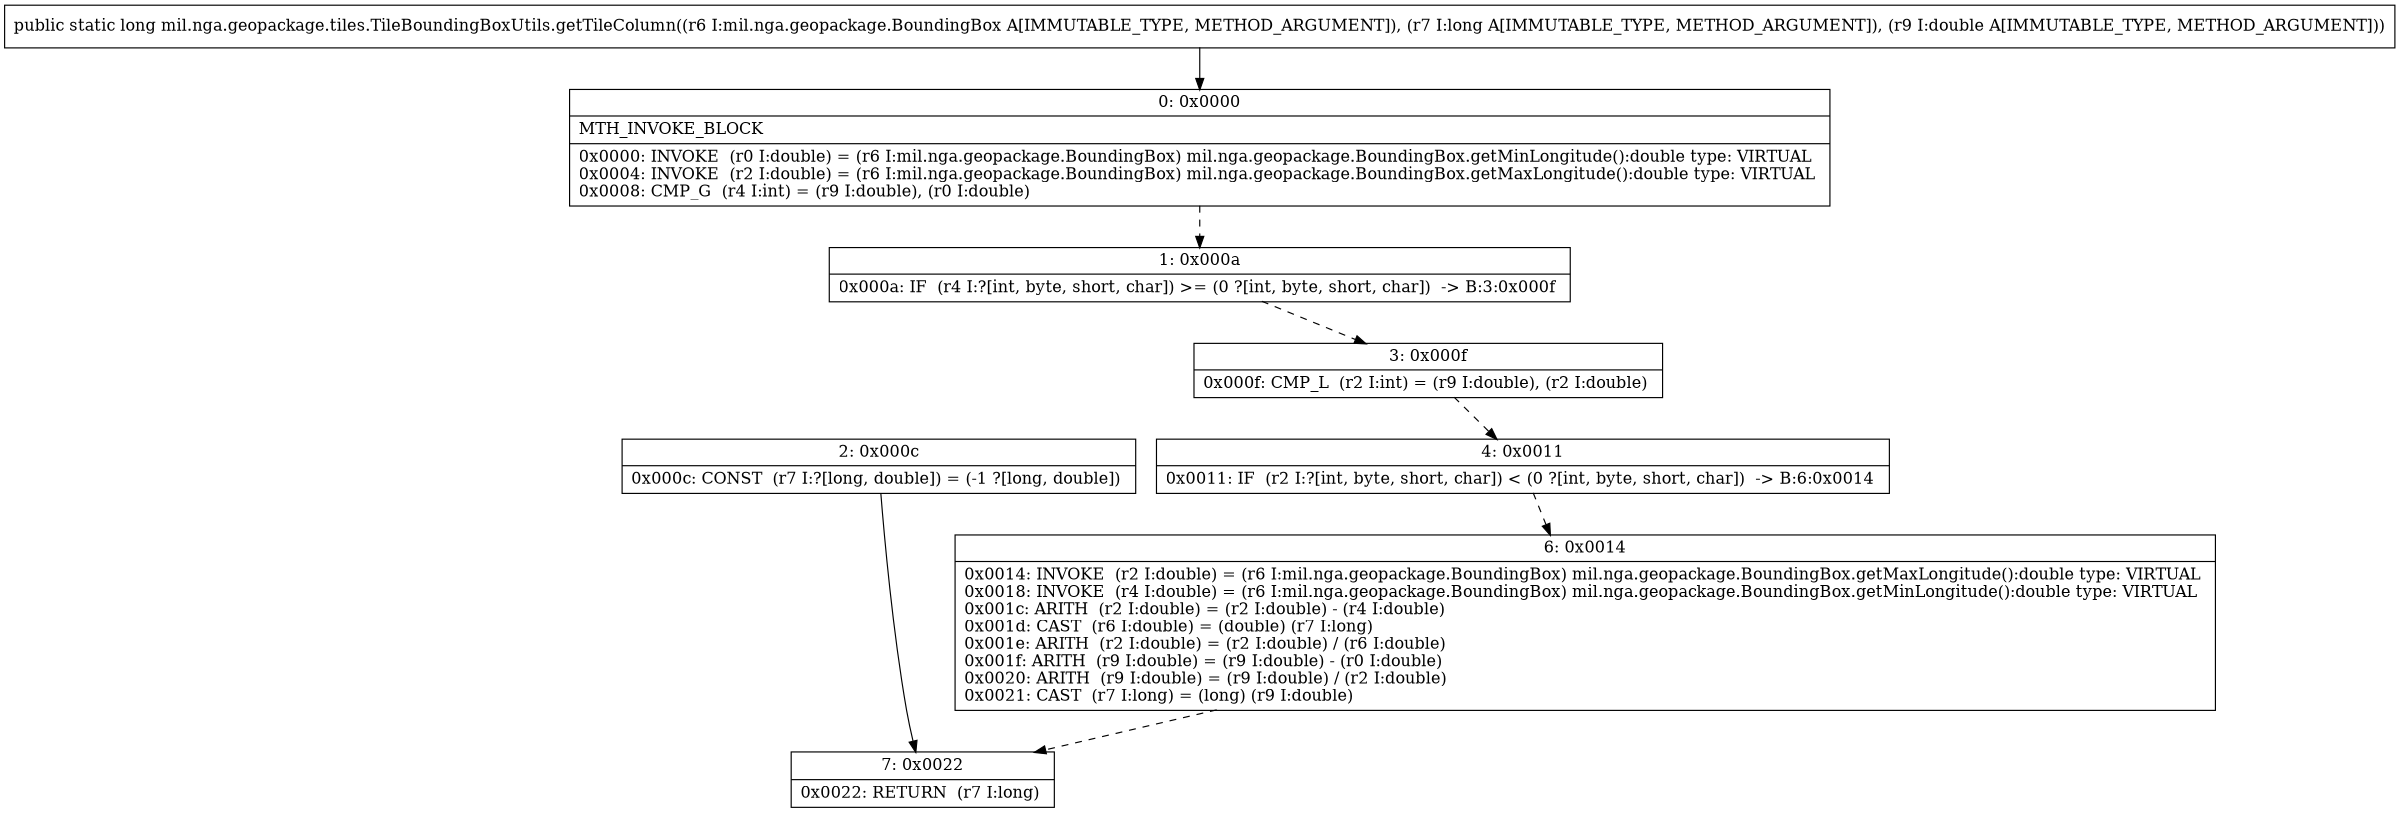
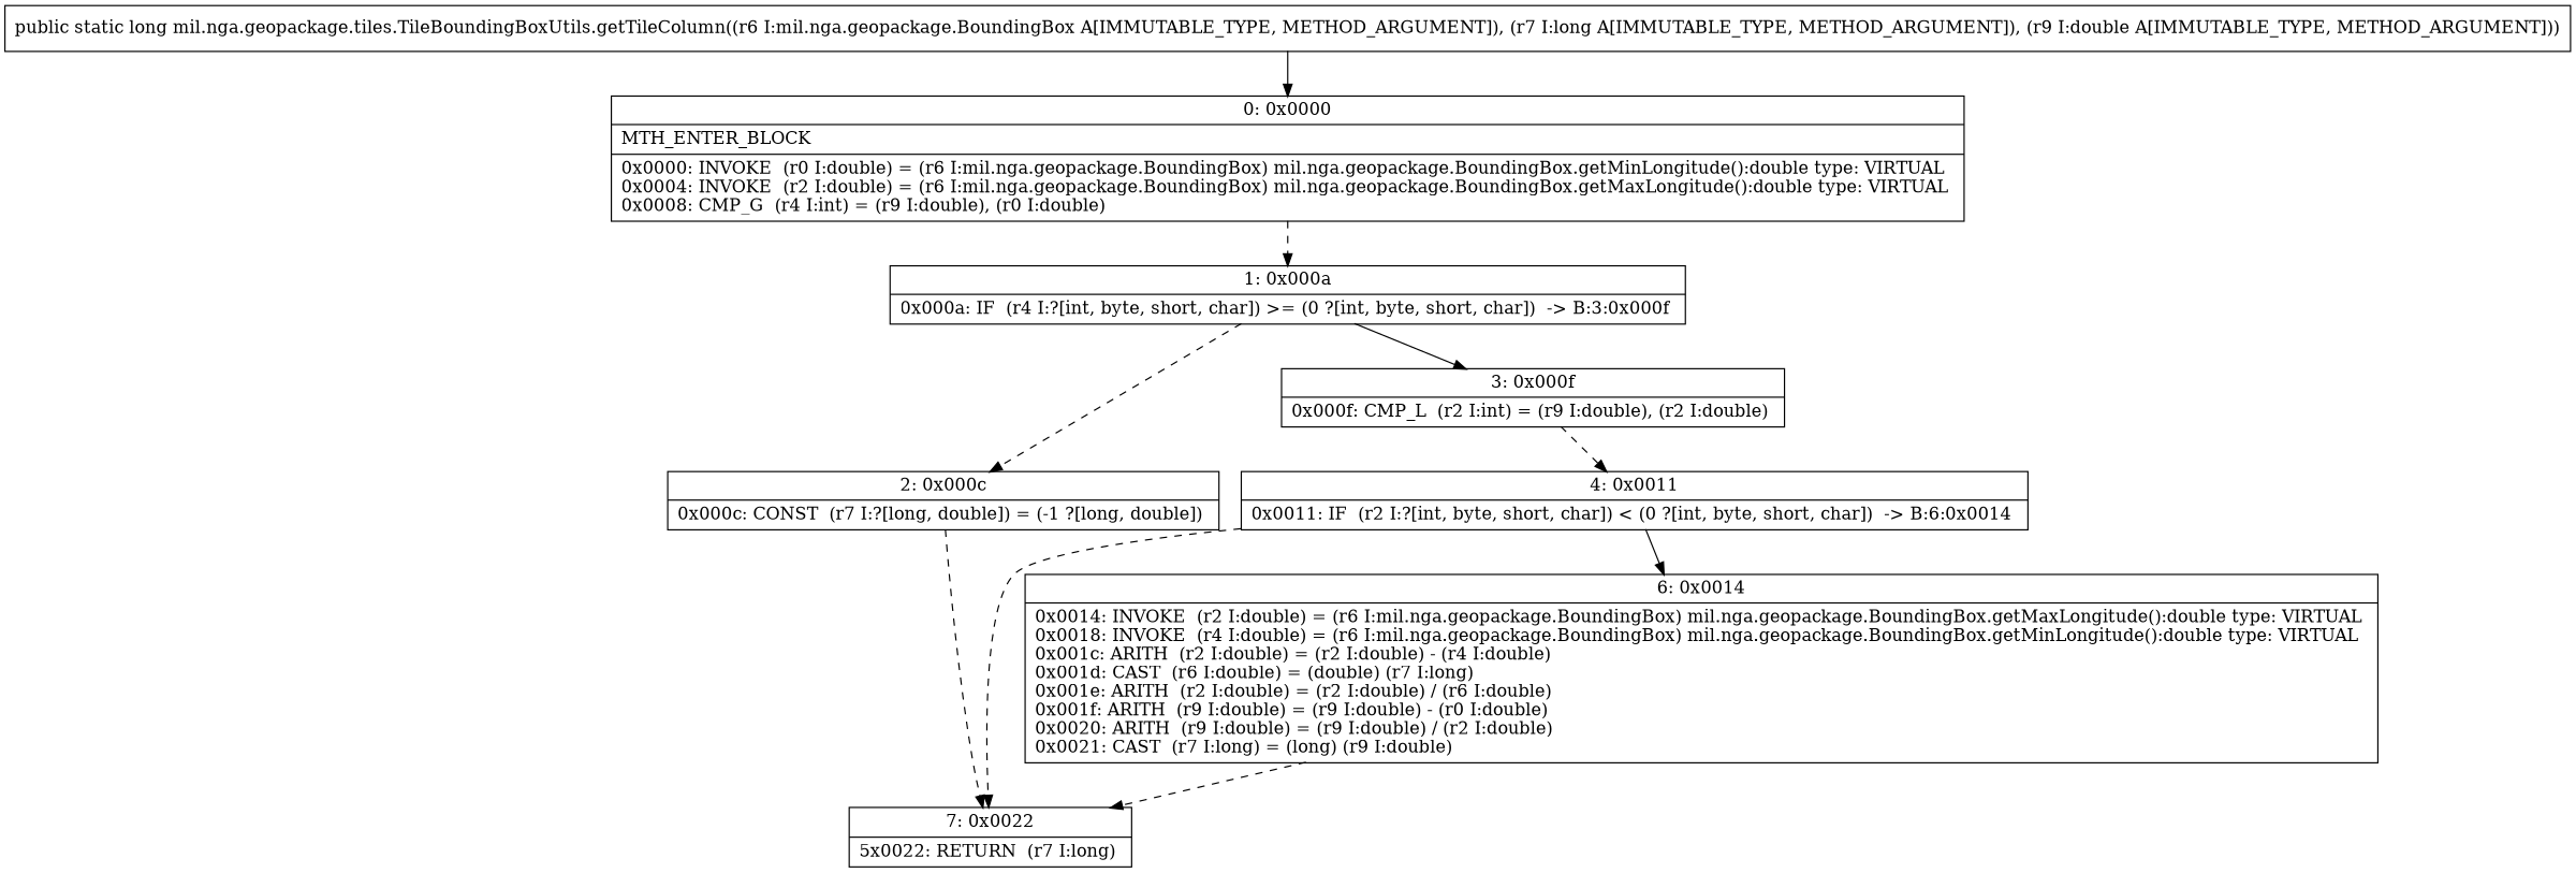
  digraph {
    node [shape=record]
    edge [style=dashed]
-   n1 [label="{0\:\ 0x0000|MTH_INVOKE_BLOCK\l|0x0000: INVOKE  (r0 I:double) = (r6 I:mil.nga.geopackage.BoundingBox) mil.nga.geopackage.BoundingBox.getMinLongitude():double type: VIRTUAL \l0x0004: INVOKE  (r2 I:double) = (r6 I:mil.nga.geopackage.BoundingBox) mil.nga.geopackage.BoundingBox.getMaxLongitude():double type: VIRTUAL \l0x0008: CMP_G  (r4 I:int) = (r9 I:double), (r0 I:double) \l}"]
+   n1 [label="{0\:\ 0x0000|MTH_ENTER_BLOCK\l|0x0000: INVOKE  (r0 I:double) = (r6 I:mil.nga.geopackage.BoundingBox) mil.nga.geopackage.BoundingBox.getMinLongitude():double type: VIRTUAL \l0x0004: INVOKE  (r2 I:double) = (r6 I:mil.nga.geopackage.BoundingBox) mil.nga.geopackage.BoundingBox.getMaxLongitude():double type: VIRTUAL \l0x0008: CMP_G  (r4 I:int) = (r9 I:double), (r0 I:double) \l}"]
    n2 [label="{1\:\ 0x000a|0x000a: IF  (r4 I:?[int, byte, short, char]) \>= (0 ?[int, byte, short, char])  \-\> B:3:0x000f \l}"]
    n3 [label="{2\:\ 0x000c|0x000c: CONST  (r7 I:?[long, double]) = (\-1 ?[long, double]) \l}"]
    n4 [label="{3\:\ 0x000f|0x000f: CMP_L  (r2 I:int) = (r9 I:double), (r2 I:double) \l}"]
-   n5 [label="{7\:\ 0x0022|0x0022: RETURN  (r7 I:long) \l}"]
+   n5 [label="{7\:\ 0x0022|5x0022: RETURN  (r7 I:long) \l}"]
    n6 [label="{4\:\ 0x0011|0x0011: IF  (r2 I:?[int, byte, short, char]) \< (0 ?[int, byte, short, char])  \-\> B:6:0x0014 \l}"]
    n7 [label="{6\:\ 0x0014|0x0014: INVOKE  (r2 I:double) = (r6 I:mil.nga.geopackage.BoundingBox) mil.nga.geopackage.BoundingBox.getMaxLongitude():double type: VIRTUAL \l0x0018: INVOKE  (r4 I:double) = (r6 I:mil.nga.geopackage.BoundingBox) mil.nga.geopackage.BoundingBox.getMinLongitude():double type: VIRTUAL \l0x001c: ARITH  (r2 I:double) = (r2 I:double) \- (r4 I:double) \l0x001d: CAST  (r6 I:double) = (double) (r7 I:long) \l0x001e: ARITH  (r2 I:double) = (r2 I:double) \/ (r6 I:double) \l0x001f: ARITH  (r9 I:double) = (r9 I:double) \- (r0 I:double) \l0x0020: ARITH  (r9 I:double) = (r9 I:double) \/ (r2 I:double) \l0x0021: CAST  (r7 I:long) = (long) (r9 I:double) \l}"]
    n8 [label="{public static long mil.nga.geopackage.tiles.TileBoundingBoxUtils.getTileColumn((r6 I:mil.nga.geopackage.BoundingBox A[IMMUTABLE_TYPE, METHOD_ARGUMENT]), (r7 I:long A[IMMUTABLE_TYPE, METHOD_ARGUMENT]), (r9 I:double A[IMMUTABLE_TYPE, METHOD_ARGUMENT])) }"]
    n1 -> n2
-   n2 -> n4
-   n3 -> n5 [style=""]
+   n2 -> n3
+   n2 -> n4 [style=""]
+   n3 -> n5
    n4 -> n6
-   n6 -> n7
+   n6 -> n5
+   n6 -> n7 [style=""]
    n7 -> n5
    n8 -> n1 [style=""]
  }
